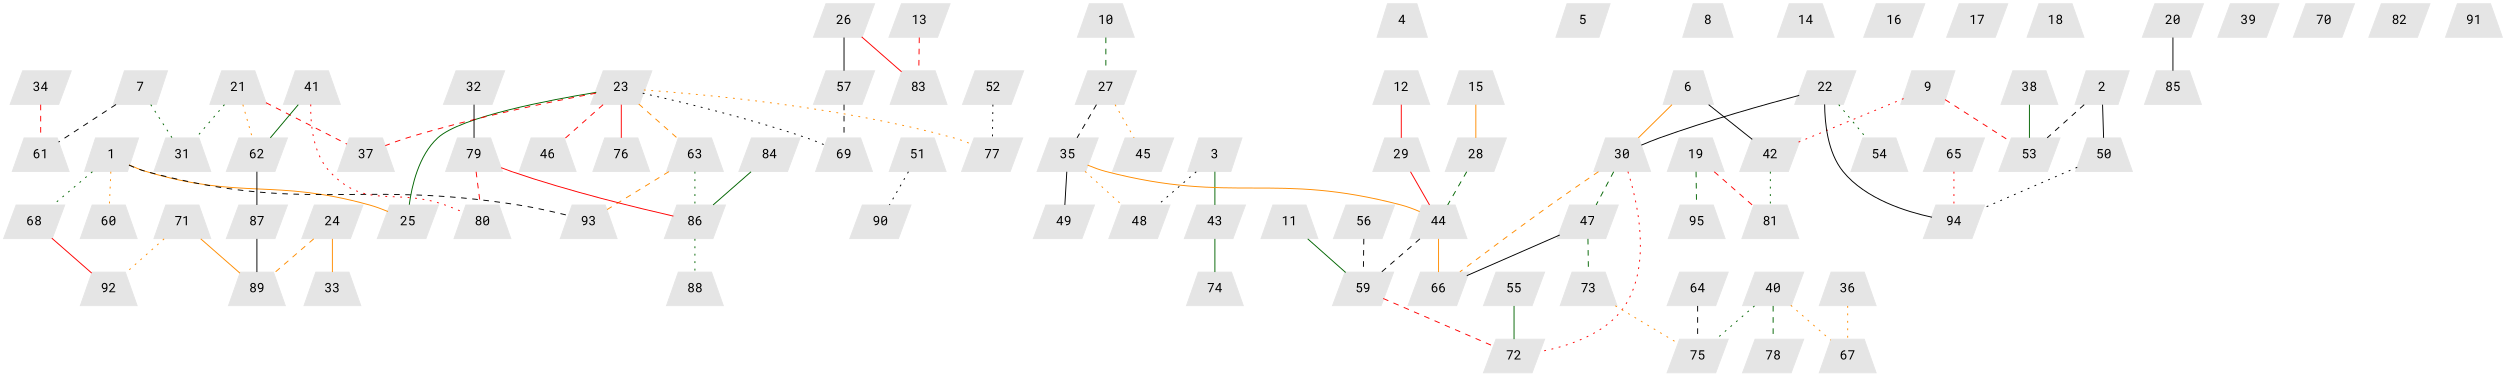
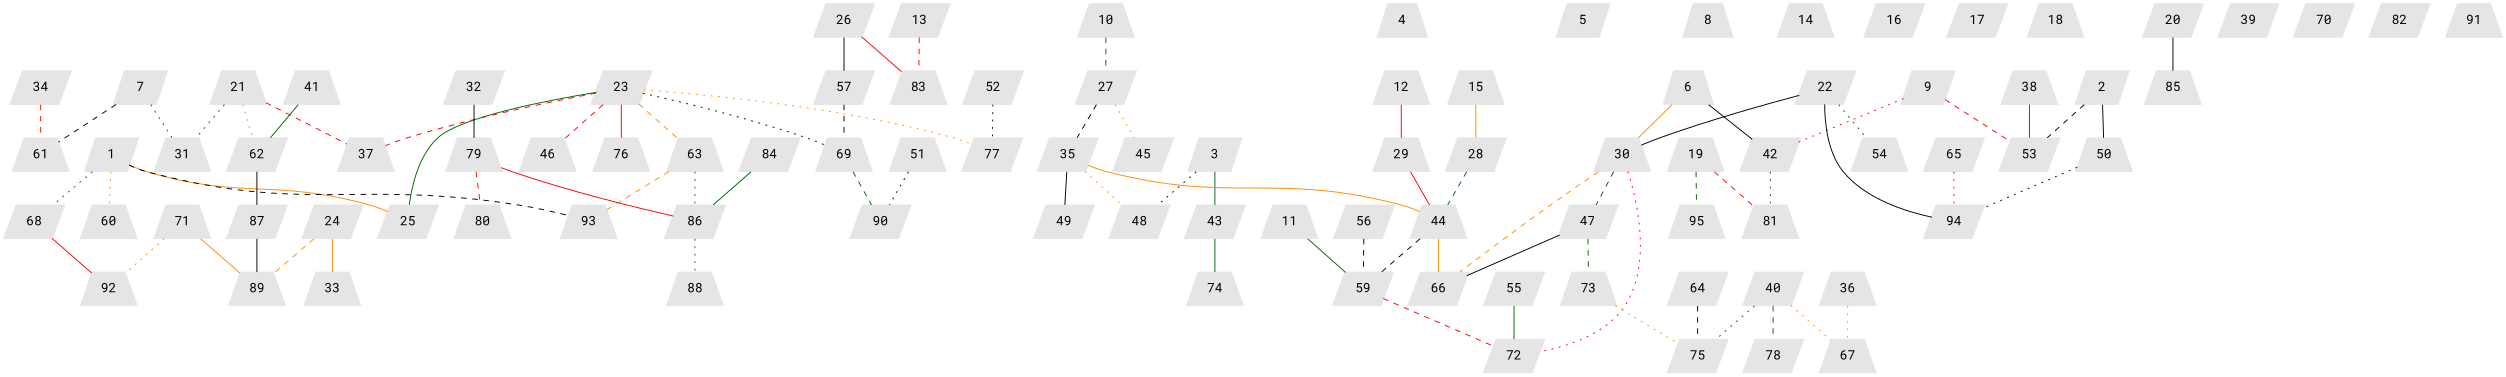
  graph {
    fontname="Roboto Mono"
    node [color=gray90 fontname="Roboto Mono" shape=parallelogram style=filled]
    edge [color=black fontname="Roboto Mono" style=solid]
    1
    25
    60 [shape=trapezium]
    68
    93 [shape=trapezium]
    92 [shape=trapezium]
    50 [shape=trapezium]
    2
    53
    94
    3
    43
    48
    74 [shape=trapezium]
    4 [shape=trapezium]
    5
    6 [shape=trapezium]
    30 [shape=trapezium]
    42
    47
    66
    72
    81 [shape=trapezium]
    31 [shape=trapezium]
    7
    61 [shape=trapezium]
    8 [shape=trapezium]
    9
    10 [shape=trapezium]
    27
    35
    45
    11 [shape=trapezium]
    59
    12 [shape=trapezium]
    29 [shape=trapezium]
    44 [shape=trapezium]
    83 [shape=trapezium]
    13
    14 [shape=trapezium]
    15 [shape=trapezium]
    28
    16
    17
    18 [shape=trapezium]
    19 [shape=trapezium]
    95 [shape=trapezium]
    85 [shape=trapezium]
    20
    21 [shape=trapezium]
    37 [shape=trapezium]
    62
    87
    22
    54 [shape=trapezium]
    23
    46 [shape=trapezium]
    63 [shape=trapezium]
    69 [shape=trapezium]
    76 [shape=trapezium]
    77
    86
    90
    33 [shape=trapezium]
    24
    89 [shape=trapezium]
    26
    57
    49
    73 [shape=trapezium]
    79 [shape=trapezium]
    32
    80 [shape=trapezium]
    34
    36 [shape=trapezium]
    67 [shape=trapezium]
    38 [shape=trapezium]
    39
    40
    75
    78
    41 [shape=trapezium]
    51 [shape=trapezium]
    52
    55
    56
    88 [shape=trapezium]
    64
    65
    70
    71 [shape=trapezium]
    82
    84
    91 [shape=trapezium]
    1 -- 25 [color=darkorange]
    1 -- 60 [color=darkorange style=dotted]
    1 -- 68 [color=darkgreen style=dotted]
    1 -- 93 [style=dashed]
    68 -- 92 [color=red]
    50 -- 94 [style=dotted]
    2 -- 50
    2 -- 53 [style=dashed]
    3 -- 43 [color=darkgreen]
    3 -- 48 [style=dotted]
    43 -- 74 [color=darkgreen]
    6 -- 30 [color=darkorange]
    6 -- 42
    30 -- 47 [color=darkgreen style=dashed]
    30 -- 66 [color=darkorange style=dashed]
    30 -- 72 [color=red style=dotted]
    42 -- 81 [color=darkgreen style=dotted]
    47 -- 66
    47 -- 73 [color=darkgreen style=dashed]
    7 -- 31 [color=darkgreen style=dotted]
    7 -- 61 [style=dashed]
    9 -- 53 [color=red style=dashed]
    9 -- 42 [color=red style=dotted]
    10 -- 27 [color=darkgreen style=dashed]
    27 -- 35 [style=dashed]
    27 -- 45 [color=darkorange style=dotted]
    35 -- 48 [color=darkorange style=dotted]
    35 -- 44 [color=darkorange]
    35 -- 49
    11 -- 59 [color=darkgreen]
    59 -- 72 [color=red style=dashed]
    12 -- 29 [color=red]
    29 -- 44 [color=red]
    44 -- 66 [color=darkorange]
    44 -- 59 [style=dashed]
    13 -- 83 [color=red style=dashed]
    15 -- 28 [color=darkorange]
    28 -- 44 [color=darkgreen style=dashed]
    19 -- 81 [color=red style=dashed]
    19 -- 95 [color=darkgreen style=dashed]
    20 -- 85
    21 -- 31 [color=darkgreen style=dotted]
    21 -- 37 [color=red style=dashed]
    21 -- 62 [color=darkorange style=dotted]
    62 -- 87
    87 -- 89
    22 -- 94
    22 -- 30
    22 -- 54 [color=darkgreen style=dotted]
    23 -- 25 [color=darkgreen]
    23 -- 37 [color=red style=dashed]
    23 -- 46 [color=red style=dashed]
    23 -- 63 [color=darkorange style=dashed]
    23 -- 69 [style=dotted]
    23 -- 76 [color=red]
    23 -- 77 [color=darkorange style=dotted]
    63 -- 93 [color=darkorange style=dashed]
    63 -- 86 [color=darkgreen style=dotted]
+   69 -- 90 [color=darkgreen style=dashed]
    86 -- 88 [color=darkgreen style=dotted]
    24 -- 33 [color=darkorange]
    24 -- 89 [color=darkorange style=dashed]
    26 -- 83 [color=red]
    26 -- 57
    57 -- 69 [style=dashed]
    73 -- 75 [color=darkorange style=dotted]
    79 -- 86 [color=red]
    79 -- 80 [color=red style=dashed]
    32 -- 79
    34 -- 61 [color=red style=dashed]
    36 -- 67 [color=darkorange style=dotted]
    38 -- 53 [color=darkgreen]
    40 -- 67 [color=darkorange style=dotted]
    40 -- 75 [color=darkgreen style=dotted]
    40 -- 78 [color=darkgreen style=dashed]
    41 -- 62 [color=darkgreen]
-   41 -- 80 [color=red style=dotted]
    51 -- 90 [style=dotted]
    52 -- 77 [style=dotted]
    55 -- 72 [color=darkgreen]
    56 -- 59 [style=dashed]
    64 -- 75 [style=dashed]
    65 -- 94 [color=red style=dotted]
    71 -- 92 [color=darkorange style=dotted]
    71 -- 89 [color=darkorange]
    84 -- 86 [color=darkgreen]
  }
